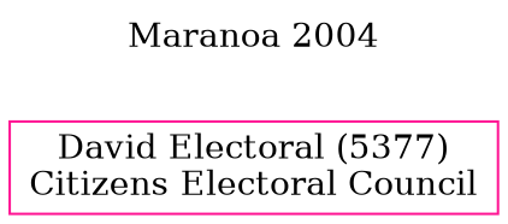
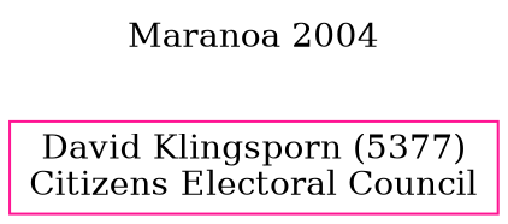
  digraph {
    label="Maranoa 2004"
    labelloc=t
    mclimit=10
-   n1 [label="David Electoral (5377)\nCitizens Electoral Council" shape=box color=deeppink]
+   n1 [label="David Klingsporn (5377)\nCitizens Electoral Council" shape=box color=deeppink]
  }
